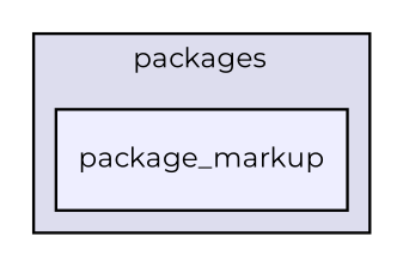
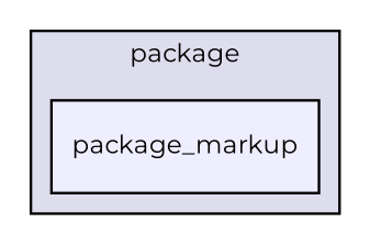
  digraph {
    compound=true
    fontname=Montserrat
    n1 [fillcolor="#eeeeff" fontname=Montserrat fontsize=10 label=package_markup pencolor=black shape=box style=filled]
    subgraph cluster_1 {
      bgcolor="#ddddee"
      fontsize=10
-     label=packages
+     label=package
      pencolor=black
      n1
    }
  }
